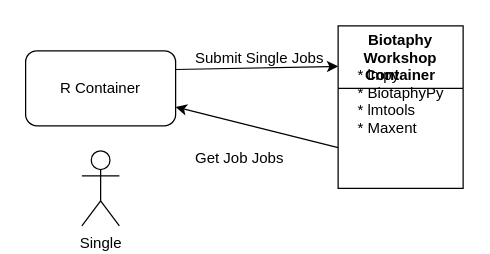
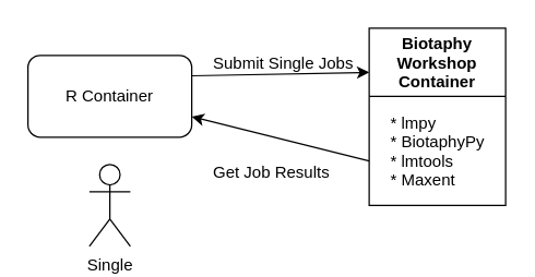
  <mxCell id="0" />
  <mxCell id="1" parent="0" />
  <mxCell id="2" value="Biotaphy&#10;Workshop&#10;Container" style="swimlane;startSize=50;" vertex="1" parent="1"><mxGeometry x="270" y="20" width="100" height="130" as="geometry" /></mxCell>
- <mxCell id="3" value="* lmpy&#10;* BiotaphyPy&#10;* lmtools&#10;* Maxent" style="text;strokeColor=none;fillColor=none;align=left;verticalAlign=middle;spacingLeft=4;spacingRight=4;overflow=hidden;points=[[0,0.5],[1,0.5]];portConstraint=eastwest;rotatable=0;" vertex="1" parent="2"><mxGeometry x="10" y="30" width="80" height="60" as="geometry" /></mxCell>
+ <mxCell id="3" value="* lmpy&#10;* BiotaphyPy&#10;* lmtools&#10;* Maxent" style="text;strokeColor=none;fillColor=none;align=left;verticalAlign=middle;spacingLeft=4;spacingRight=4;overflow=hidden;points=[[0,0.5],[1,0.5]];portConstraint=eastwest;rotatable=0;" vertex="1" parent="2"><mxGeometry x="10" y="60" width="80" height="60" as="geometry" /></mxCell>
  <mxCell id="4" value="R Container" style="rounded=1;whiteSpace=wrap;html=1;" vertex="1" parent="1"><mxGeometry x="20" y="40" width="120" height="60" as="geometry" /></mxCell>
  <mxCell id="5" value="Single" style="shape=umlActor;verticalLabelPosition=bottom;verticalAlign=top;html=1;outlineConnect=0;" vertex="1" parent="1"><mxGeometry x="65" y="120" width="30" height="60" as="geometry" /></mxCell>
  <mxCell id="6" value="" style="endArrow=classic;html=1;rounded=0;exitX=1;exitY=0.25;exitDx=0;exitDy=0;entryX=0;entryY=0.25;entryDx=0;entryDy=0;" edge="1" parent="1" source="4" target="2"><mxGeometry width="50" height="50" relative="1" as="geometry"><mxPoint x="380" y="290" as="sourcePoint" /><mxPoint x="430" y="240" as="targetPoint" /></mxGeometry></mxCell>
  <mxCell id="7" value="" style="endArrow=classic;html=1;rounded=0;exitX=0;exitY=0.75;exitDx=0;exitDy=0;entryX=1;entryY=0.75;entryDx=0;entryDy=0;" edge="1" parent="1" source="2" target="4"><mxGeometry width="50" height="50" relative="1" as="geometry"><mxPoint x="380" y="290" as="sourcePoint" /><mxPoint x="430" y="240" as="targetPoint" /></mxGeometry></mxCell>
  <mxCell id="8" value="Submit Single Jobs" style="text;strokeColor=none;fillColor=none;align=left;verticalAlign=middle;spacingLeft=4;spacingRight=4;overflow=hidden;points=[[0,0.5],[1,0.5]];portConstraint=eastwest;rotatable=0;" vertex="1" parent="1"><mxGeometry x="150" y="30" width="120" height="30" as="geometry" /></mxCell>
- <mxCell id="9" value="Get Job Jobs" style="text;strokeColor=none;fillColor=none;align=left;verticalAlign=middle;spacingLeft=4;spacingRight=4;overflow=hidden;points=[[0,0.5],[1,0.5]];portConstraint=eastwest;rotatable=0;" vertex="1" parent="1"><mxGeometry x="150" y="110" width="100" height="30" as="geometry" /></mxCell>
+ <mxCell id="9" value="Get Job Results" style="text;strokeColor=none;fillColor=none;align=left;verticalAlign=middle;spacingLeft=4;spacingRight=4;overflow=hidden;points=[[0,0.5],[1,0.5]];portConstraint=eastwest;rotatable=0;" vertex="1" parent="1"><mxGeometry x="150" y="110" width="100" height="30" as="geometry" /></mxCell>
